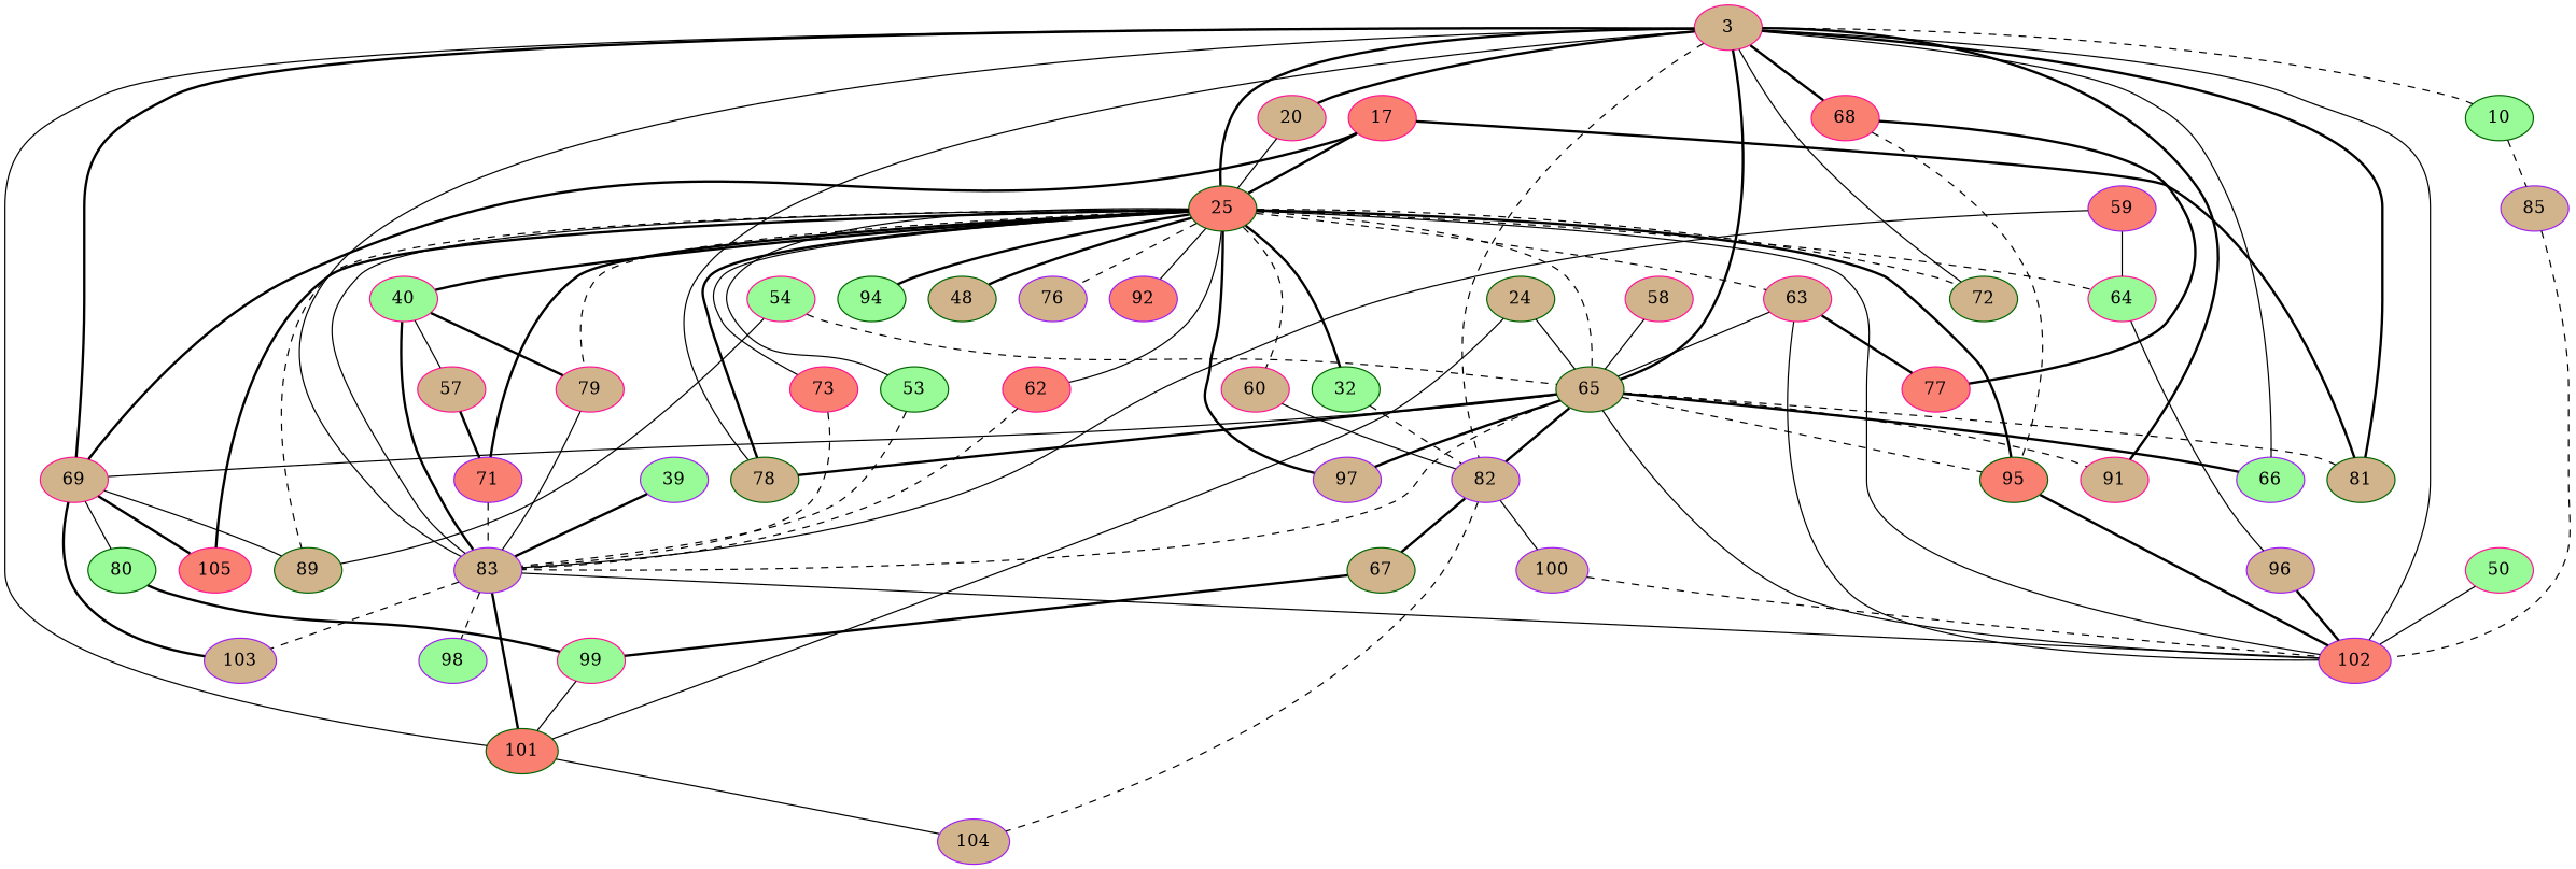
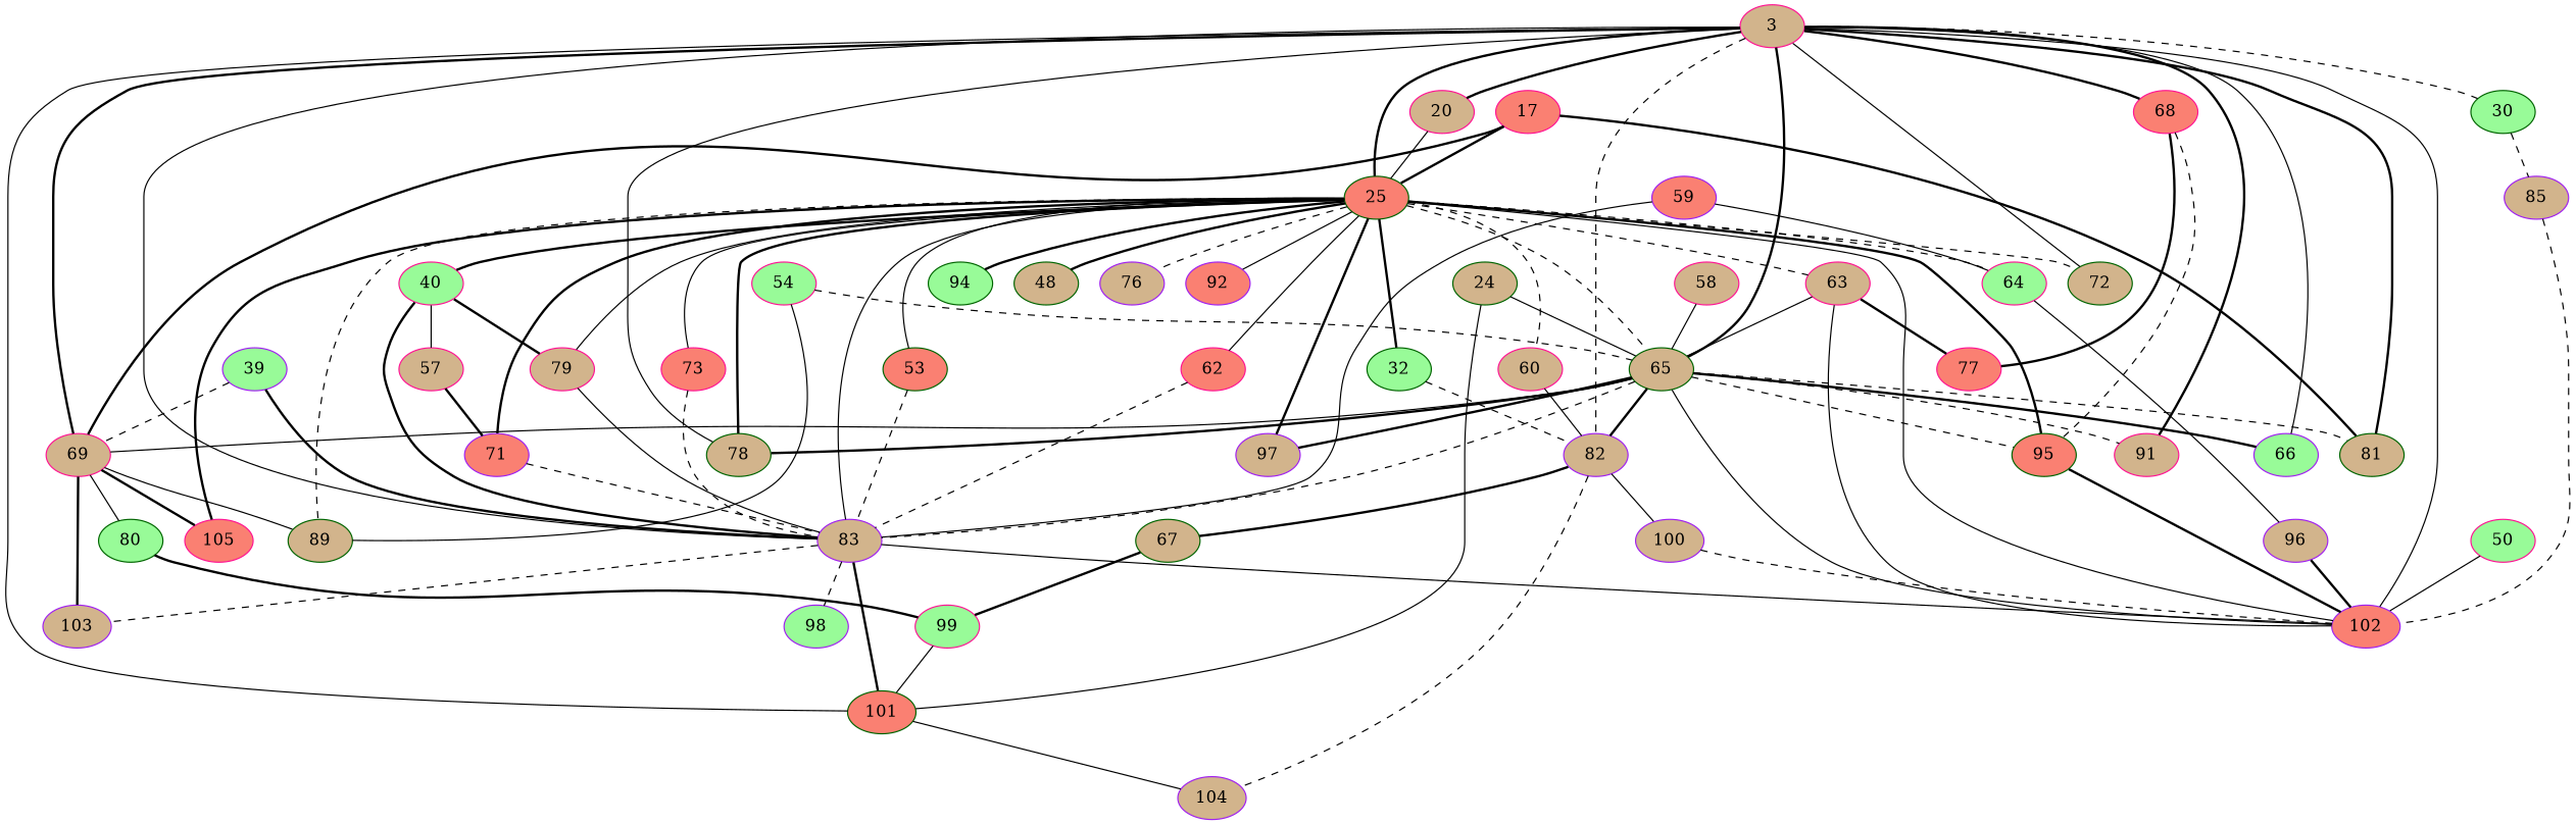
  graph {
    node [color=deeppink fillcolor=tan style=filled]
    edge [style=bold]
    3 [super="+1"]
    20
    25 [color=darkgreen fillcolor=salmon super="+6+14+7"]
-   30 [color=darkgreen fillcolor=palegreen label=10]
+   30 [color=darkgreen fillcolor=palegreen]
    65 [color=darkgreen super="+26+10"]
    66 [color=purple fillcolor=palegreen]
    68 [fillcolor=salmon super="+38"]
    69 [super="+46+13"]
    72 [color=darkgreen super="+35"]
    78 [color=darkgreen super="+56"]
    81 [color=darkgreen super="+47"]
    82 [color=purple super="+28+52+75"]
    83 [color=purple super="+36+8"]
    91
    101 [color=darkgreen fillcolor=salmon super="+74"]
    102 [color=purple fillcolor=salmon super="+44+93+90"]
    94 [color=darkgreen fillcolor=palegreen]
    32 [color=darkgreen fillcolor=palegreen]
    40 [fillcolor=palegreen super="+21"]
    48 [color=darkgreen]
-   53 [color=darkgreen fillcolor=palegreen]
+   53 [color=darkgreen fillcolor=salmon]
    60
    62 [fillcolor=salmon]
    63 [super="+42"]
    64 [fillcolor=palegreen super="+34"]
    71 [color=purple fillcolor=salmon super="+51+61"]
    73 [fillcolor=salmon]
    76 [color=purple]
    79
    89 [color=darkgreen super="+88"]
    92 [color=purple fillcolor=salmon]
    95 [color=darkgreen fillcolor=salmon super="+84"]
    97 [color=purple]
    105 [fillcolor=salmon]
    85 [color=purple]
    77 [fillcolor=salmon]
    80 [color=darkgreen fillcolor=palegreen]
    103 [color=purple]
    n39 [color=darkgreen label=67]
    100 [color=purple]
    104 [color=purple]
    98 [color=purple fillcolor=palegreen]
    17 [fillcolor=salmon]
    24 [color=darkgreen]
    57
    96 [color=purple]
    99 [fillcolor=palegreen super="+43+29"]
    39 [color=purple fillcolor=palegreen]
    50 [fillcolor=palegreen]
    54 [fillcolor=palegreen]
    58
    59 [color=purple fillcolor=salmon]
    3 -- 20
    3 -- 25 [weight=6]
    3 -- 30 [style=dashed weight=2]
    3 -- 65 [weight=7]
    3 -- 66 [style=solid]
    3 -- 68 [weight=3]
    3 -- 69 [weight=3]
    3 -- 72 [style=solid]
    3 -- 78 [style=solid]
    3 -- 81
    3 -- 82 [style=dashed weight=3]
    3 -- 83 [style=solid weight=5]
    3 -- 91
    3 -- 101 [style=solid weight=2]
    3 -- 102 [style=solid weight=9]
    20 -- 25 [style=solid]
    25 -- 65 [style=dashed weight=12]
    25 -- 72 [style=dashed]
    25 -- 78
    25 -- 83 [style=solid weight=7]
    25 -- 102 [style=solid weight=3]
    25 -- 94
    25 -- 32
    25 -- 40
    25 -- 48 [weight=2]
    25 -- 53 [style=solid]
    25 -- 60 [style=dashed]
    25 -- 62 [style=solid]
    25 -- 63 [style=dashed]
    25 -- 64 [style=dashed weight=3]
    25 -- 71 [weight=5]
    25 -- 73 [style=solid]
    25 -- 76 [style=dashed weight=2]
-   25 -- 79 [style=dashed]
+   25 -- 79 [style=solid]
    25 -- 89 [style=dashed]
    25 -- 92 [style=solid weight=2]
    25 -- 95
    25 -- 97
    25 -- 105
    30 -- 85 [style=dashed]
    65 -- 66
    65 -- 69 [style=solid]
    65 -- 78
    65 -- 81 [style=dashed weight=2]
    65 -- 82 [weight=3]
    65 -- 83 [style=dashed weight=6]
    65 -- 91 [style=dashed]
    65 -- 102 [style=solid weight=2]
    65 -- 95 [style=dashed]
    65 -- 97
    68 -- 95 [style=dashed]
    68 -- 77
    69 -- 89 [style=solid]
    69 -- 105
    69 -- 80 [style=solid]
    69 -- 103
    82 -- n39
    82 -- 100 [style=solid]
    82 -- 104 [style=dashed]
    83 -- 101 [weight=2]
    83 -- 102 [style=solid weight=2]
    83 -- 103 [style=dashed]
    83 -- 98 [style=dashed weight=2]
    101 -- 104 [style=solid]
    32 -- 82 [style=dashed]
    40 -- 83 [weight=2]
    40 -- 79
    40 -- 57 [style=solid]
    53 -- 83 [style=dashed]
    60 -- 82 [style=solid]
    62 -- 83 [style=dashed]
    63 -- 65 [style=solid weight=2]
    63 -- 102 [style=solid]
    63 -- 77
    64 -- 96 [style=solid]
    71 -- 83 [style=dashed weight=2]
    73 -- 83 [style=dashed]
    79 -- 83 [style=solid]
    95 -- 102
    85 -- 102 [style=dashed]
    80 -- 99
    n39 -- 99
    100 -- 102 [style=dashed]
    17 -- 25
    17 -- 69
    17 -- 81
    24 -- 65 [style=solid]
    24 -- 101 [style=solid]
    57 -- 71
    96 -- 102
    99 -- 101 [style=solid]
+   39 -- 69 [style=dashed]
    39 -- 83
    50 -- 102 [style=solid]
    54 -- 65 [style=dashed weight=2]
    54 -- 89 [style=solid]
    58 -- 65 [style=solid]
    59 -- 83 [style=solid]
    59 -- 64 [style=solid]
  }
